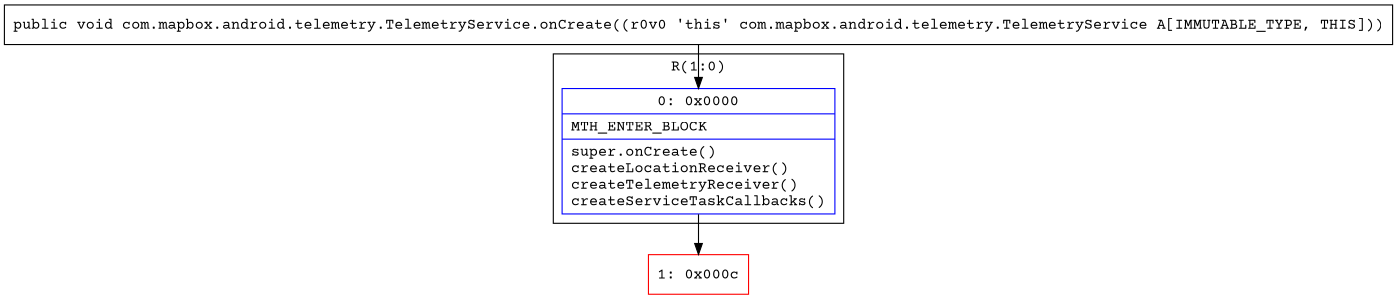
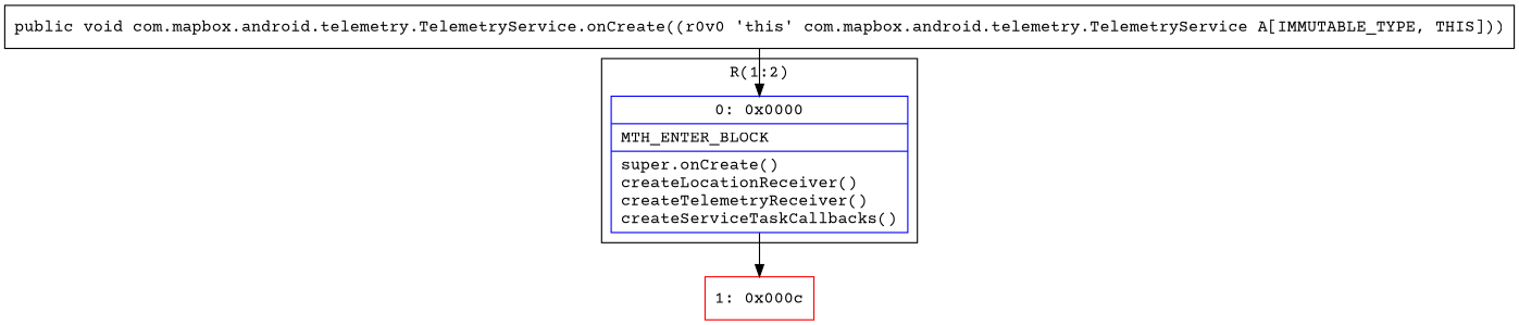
  digraph {
    fontname="Courier Prime"
    node [shape=record fontname="Courier Prime"]
    edge [fontname="Courier Prime"]
    n1 [color=blue label="{0\:\ 0x0000|MTH_ENTER_BLOCK\l|super.onCreate()\lcreateLocationReceiver()\lcreateTelemetryReceiver()\lcreateServiceTaskCallbacks()\l}"]
    n2 [color=red label="{1\:\ 0x000c}"]
    n3 [label="{public void com.mapbox.android.telemetry.TelemetryService.onCreate((r0v0 'this' com.mapbox.android.telemetry.TelemetryService A[IMMUTABLE_TYPE, THIS])) }"]
    subgraph cluster_1 {
-     label="R(1:0)"
+     label="R(1:2)"
      n1
    }
    n1 -> n2
    n3 -> n1
  }
